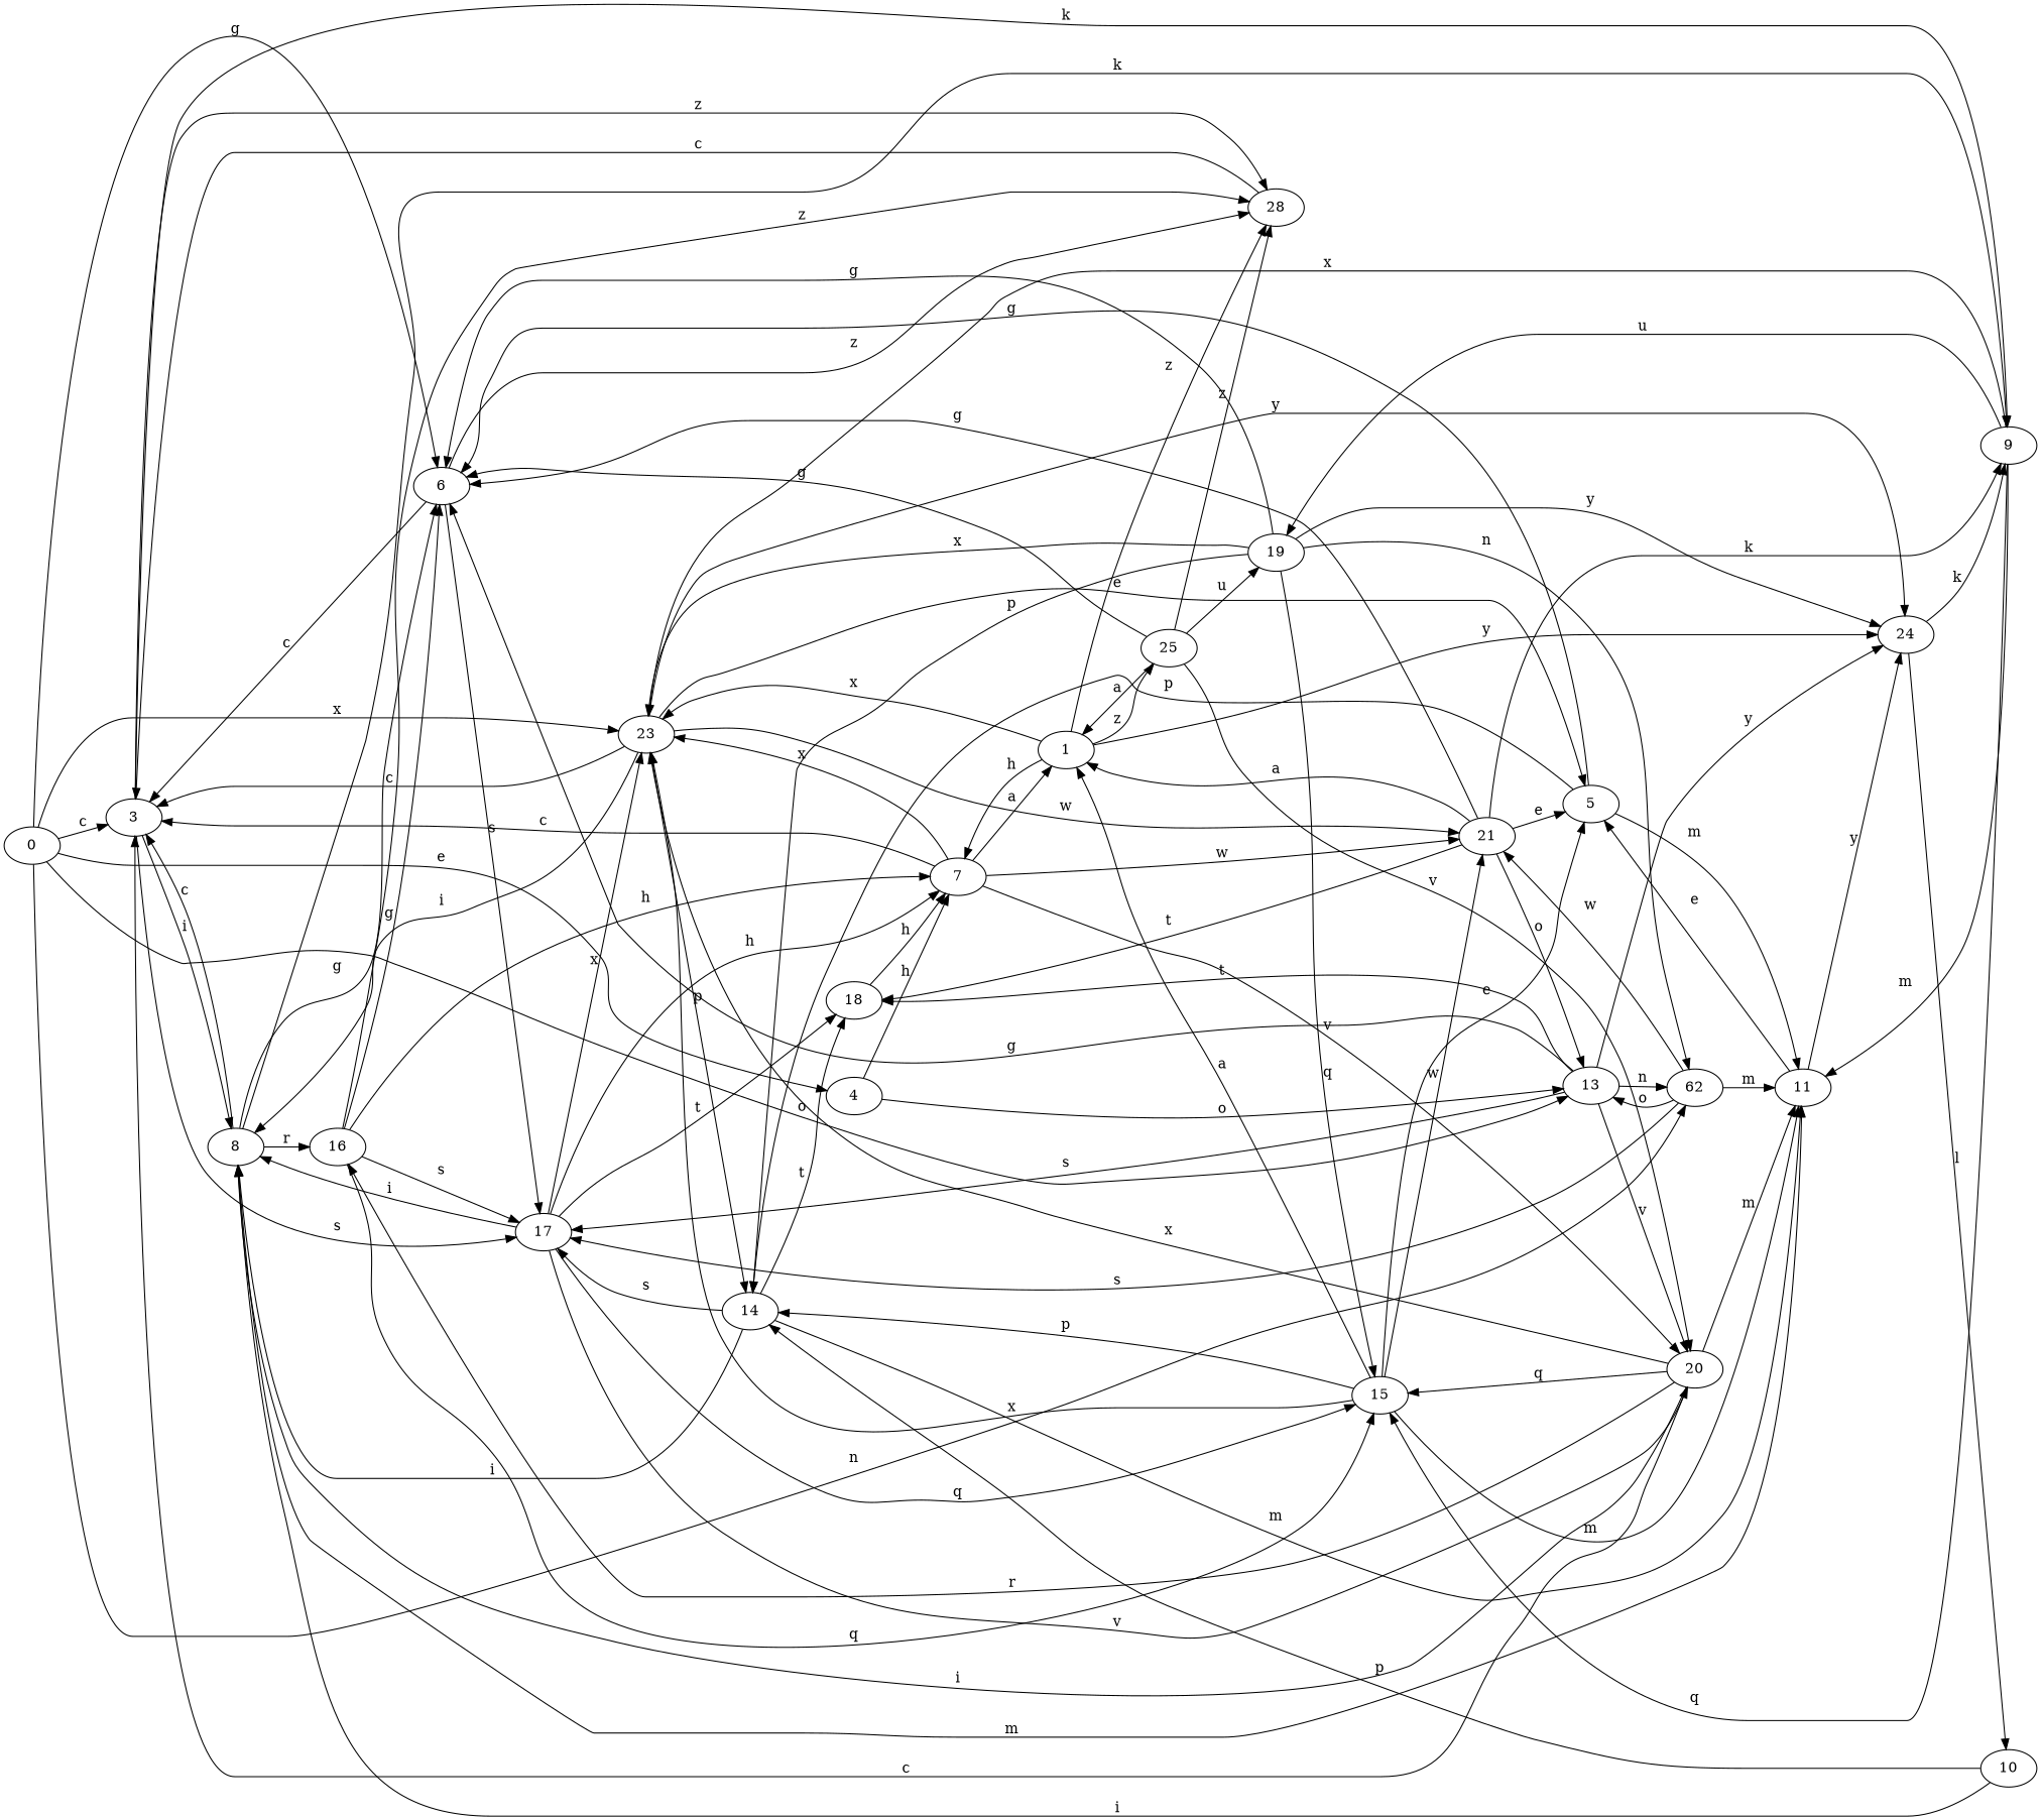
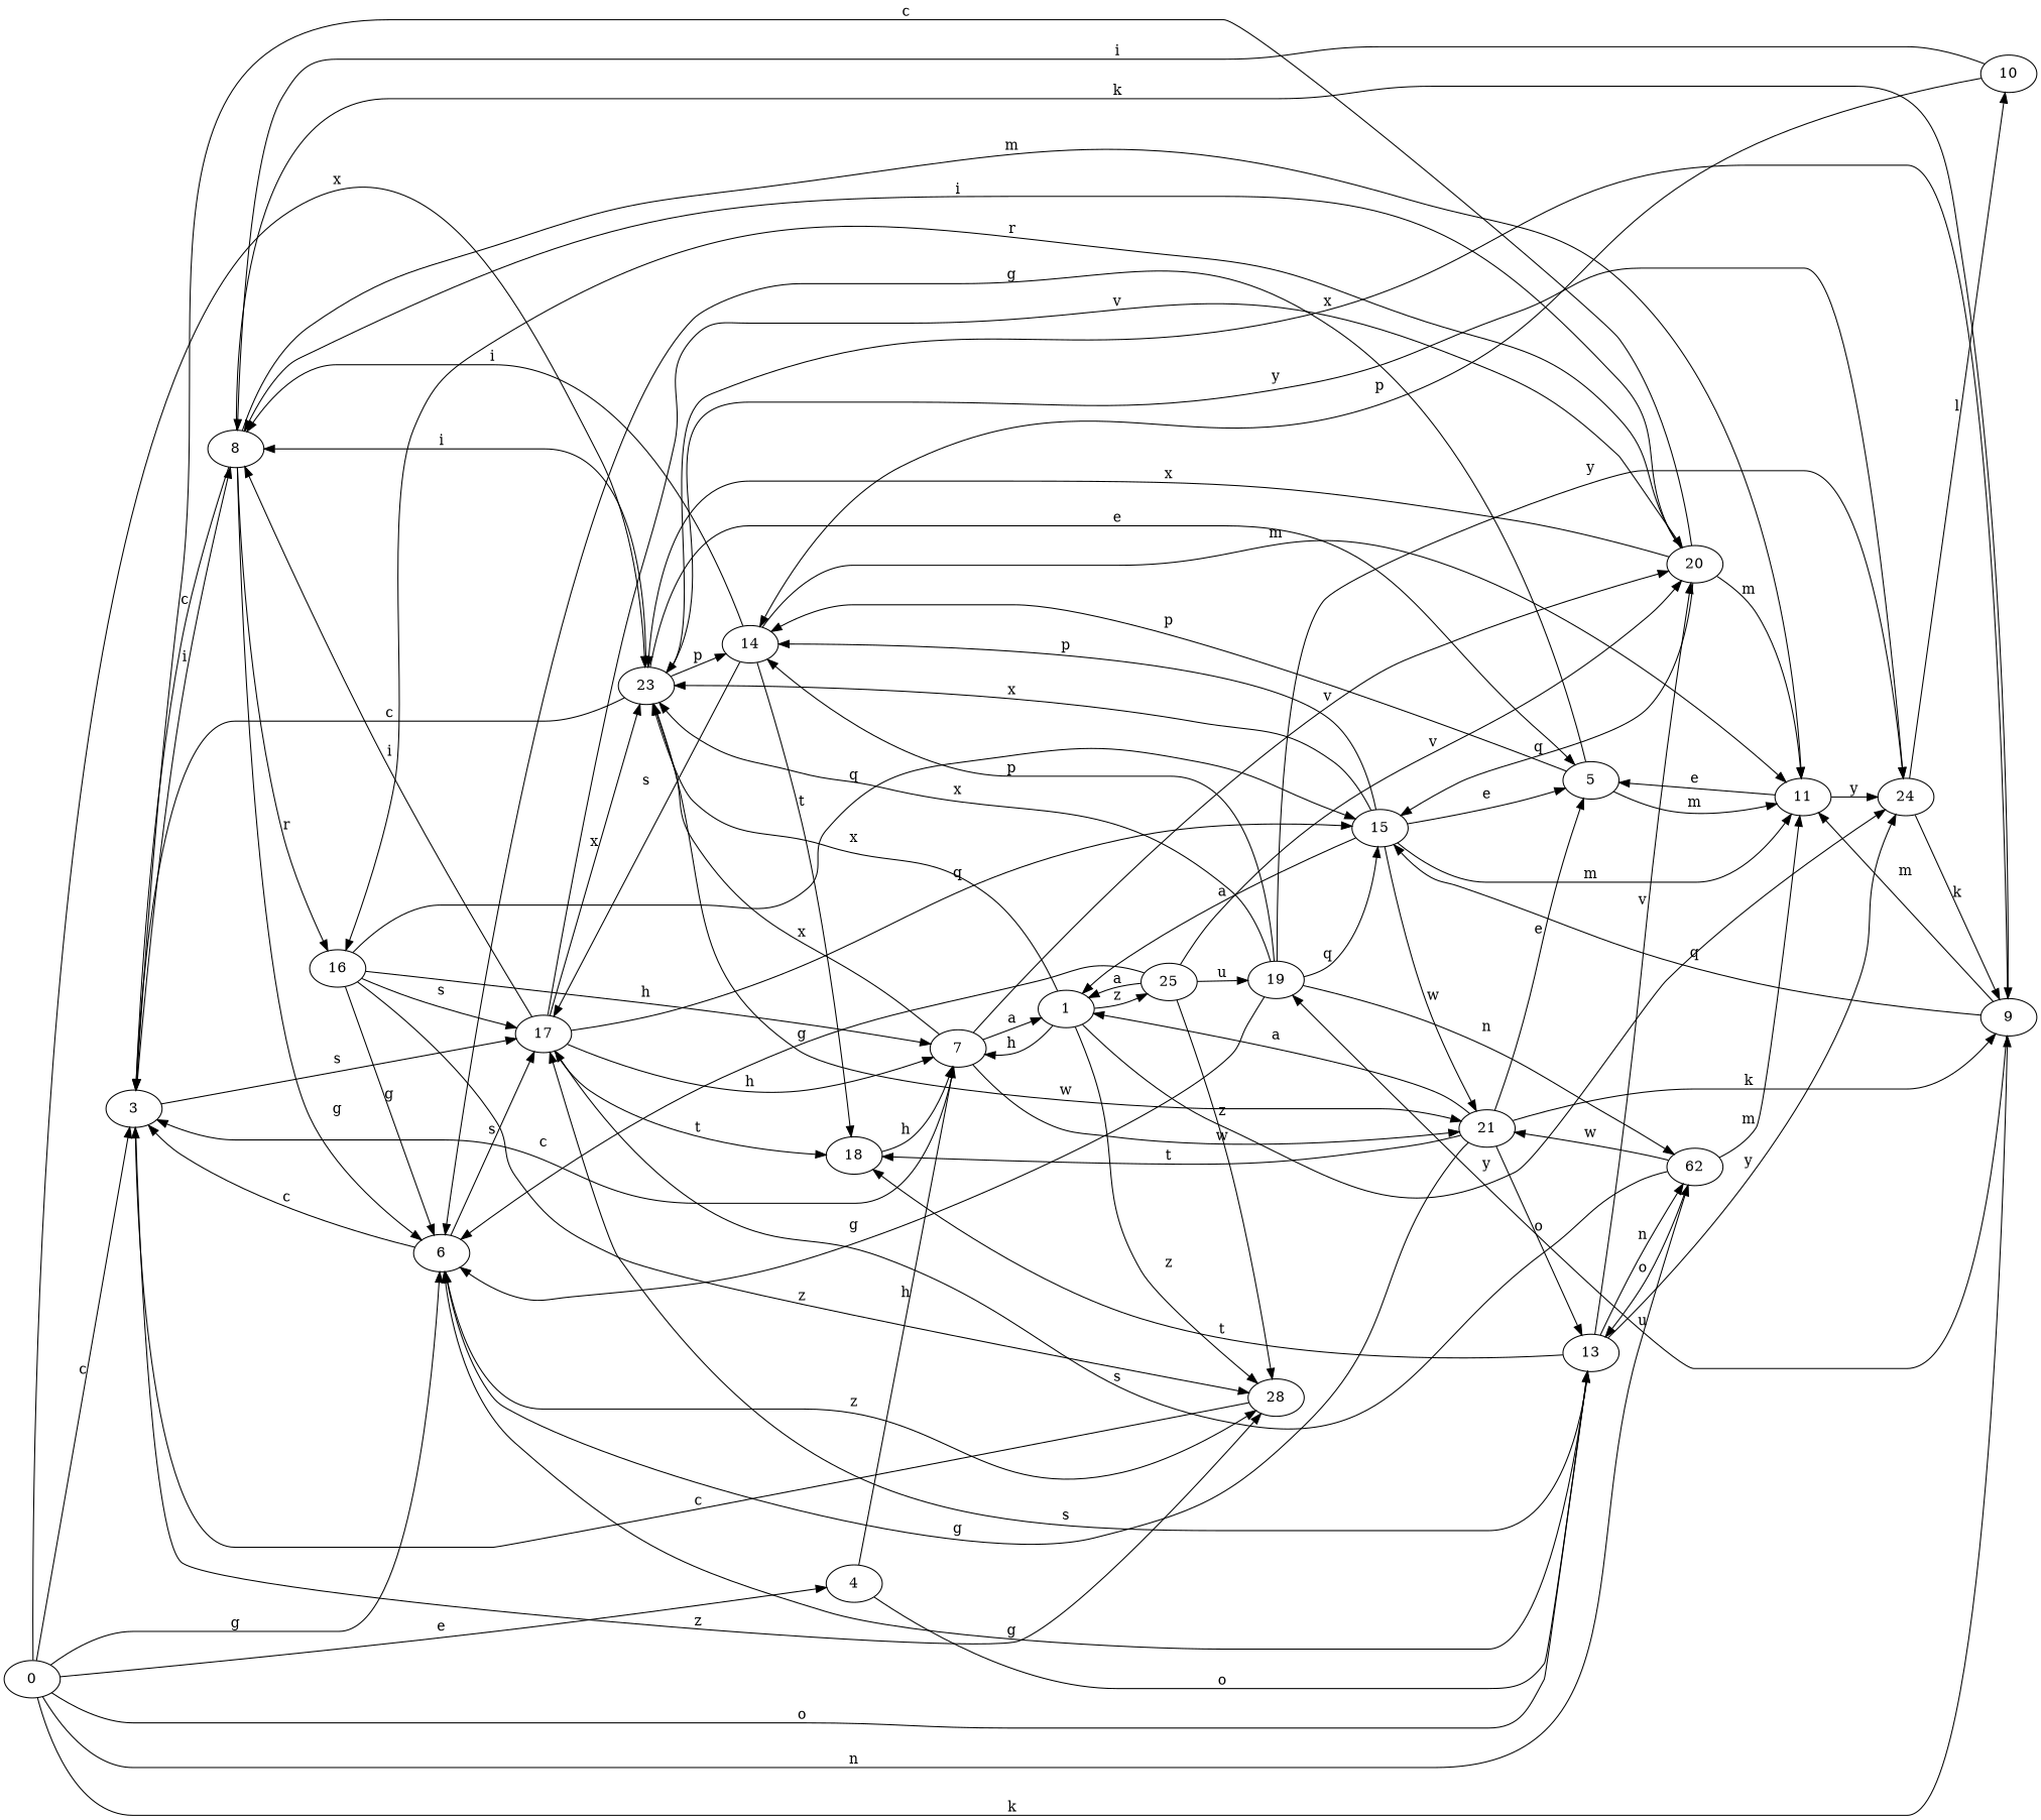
  strict digraph {
    rankdir=LR
    0
    3
    4
    6
    n5 [label=62]
    13
    23
    28
    8
    9
    17
    7
    11
    21
    24
    20
    18
    5
    14
    1
    25
    10
    19
    16
    15
    0 -> 3 [label=c]
    0 -> 4 [label=e]
    0 -> 6 [label=g]
    0 -> n5 [label=n]
    0 -> 13 [label=o]
    0 -> 23 [label=x]
    3 -> 28 [label=z]
    3 -> 8 [label=i]
-   3 -> 9 [label=k]
+   0 -> 9 [label=k]
    3 -> 17 [label=s]
    4 -> 13 [label=o]
    4 -> 7 [label=h]
    6 -> 3 [label=c]
    6 -> 28 [label=z]
    6 -> 17 [label=s]
    n5 -> 13 [label=o]
    n5 -> 17 [label=s]
    n5 -> 11 [label=m]
    n5 -> 21 [label=w]
    13 -> 6 [label=g]
    13 -> n5 [label=n]
    13 -> 17 [label=s]
    13 -> 24 [label=y]
    13 -> 20 [label=v]
    13 -> 18 [label=t]
    23 -> 3 [label=c]
    23 -> 8 [label=i]
    23 -> 21 [label=w]
    23 -> 24 [label=y]
    23 -> 5 [label=e]
    23 -> 14 [label=p]
    28 -> 3 [label=c]
    8 -> 3 [label=c]
    8 -> 6 [label=g]
    8 -> 9 [label=k]
    8 -> 11 [label=m]
    8 -> 16 [label=r]
    9 -> 23 [label=x]
    9 -> 11 [label=m]
    9 -> 19 [label=u]
    9 -> 15 [label=q]
    17 -> 23 [label=x]
    17 -> 8 [label=i]
    17 -> 7 [label=h]
    17 -> 20 [label=v]
    17 -> 18 [label=t]
    17 -> 15 [label=q]
    7 -> 3 [label=c]
    7 -> 23 [label=x]
    7 -> 21 [label=w]
    7 -> 20 [label=v]
    7 -> 1 [label=a]
    11 -> 24 [label=y]
    11 -> 5 [label=e]
    21 -> 6 [label=g]
    21 -> 13 [label=o]
    21 -> 9 [label=k]
    21 -> 18 [label=t]
    21 -> 5 [label=e]
    21 -> 1 [label=a]
    24 -> 9 [label=k]
    24 -> 10 [label=l]
    20 -> 3 [label=c]
    20 -> 23 [label=x]
    20 -> 8 [label=i]
    20 -> 11 [label=m]
    20 -> 16 [label=r]
    20 -> 15 [label=q]
    18 -> 7 [label=h]
    5 -> 6 [label=g]
    5 -> 11 [label=m]
    5 -> 14 [label=p]
    14 -> 8 [label=i]
    14 -> 17 [label=s]
    14 -> 11 [label=m]
    14 -> 18 [label=t]
    1 -> 23 [label=x]
    1 -> 28 [label=z]
    1 -> 7 [label=h]
    1 -> 24 [label=y]
    1 -> 25 [label=z]
    25 -> 6 [label=g]
    25 -> 28 [label=z]
    25 -> 20 [label=v]
    25 -> 1 [label=a]
    25 -> 19 [label=u]
    10 -> 8 [label=i]
    10 -> 14 [label=p]
    19 -> 6 [label=g]
    19 -> n5 [label=n]
    19 -> 23 [label=x]
    19 -> 24 [label=y]
    19 -> 14 [label=p]
    19 -> 15 [label=q]
    16 -> 6 [label=g]
    16 -> 28 [label=z]
    16 -> 17 [label=s]
    16 -> 7 [label=h]
    16 -> 15 [label=q]
    15 -> 23 [label=x]
    15 -> 11 [label=m]
    15 -> 21 [label=w]
    15 -> 5 [label=e]
    15 -> 14 [label=p]
    15 -> 1 [label=a]
  }
